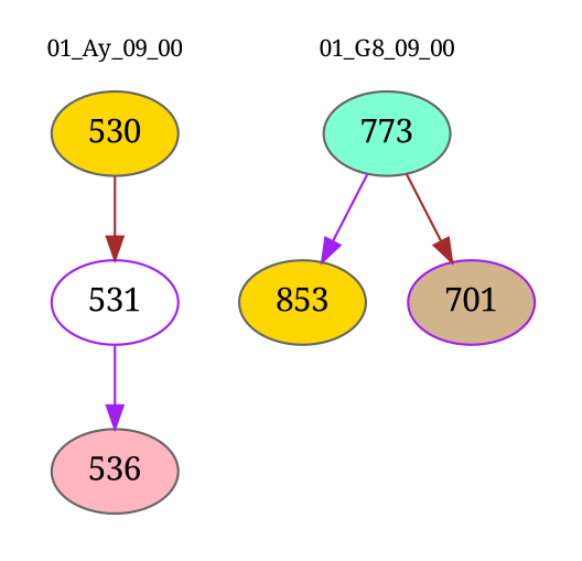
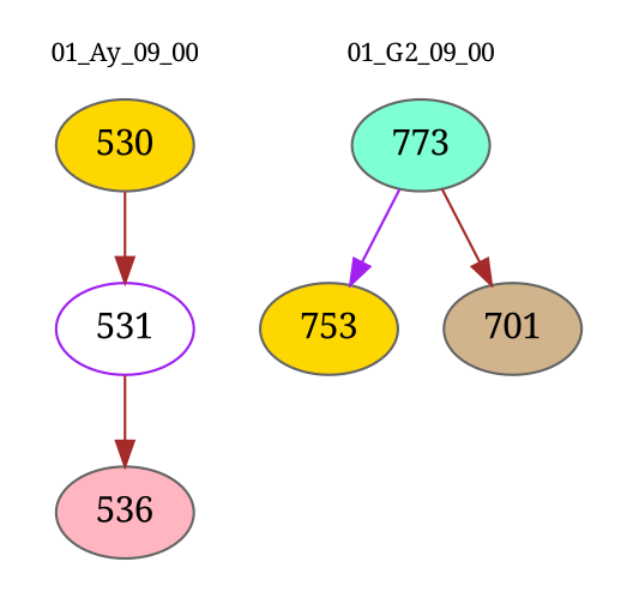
  digraph {
    fontname="Noto Serif"
    node [color=gray40 fillcolor=gold fontname="Noto Serif" style=filled]
    edge [color=purple fontname="Noto Serif"]
    n1 [color=purple fillcolor=white label=531]
    n2 [label=530]
    n3 [fillcolor=lightpink label=536]
    n4 [fillcolor=aquamarine label=773]
-   n5 [label=853]
-   n6 [color=purple fillcolor=tan label=701]
+   n5 [label=753]
+   n6 [fillcolor=tan label=701]
    subgraph cluster_1 {
      color=white
      fontsize=10
      label="01_Ay_09_00"
      n1
      n2
      n3
    }
    subgraph cluster_2 {
      color=white
      fontsize=10
-     label="01_G8_09_00"
+     label="01_G2_09_00"
      n4
      n5
      n6
    }
-   n1 -> n3
+   n1 -> n3 [color=brown]
    n2 -> n1 [color=brown]
    n4 -> n5
    n4 -> n6 [color=brown]
  }
